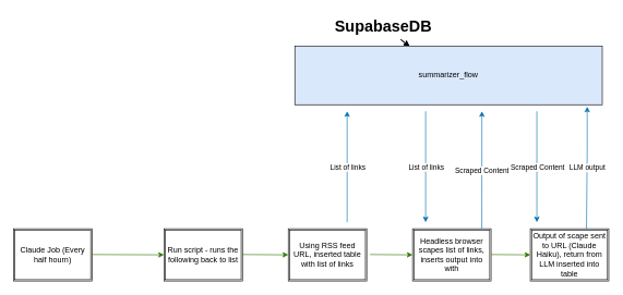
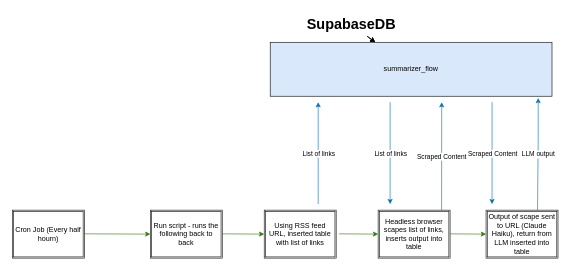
  <mxCell id="0" />
  <mxCell id="1" parent="0" />
  <mxCell id="2" value="" style="edgeStyle=none;html=1;" edge="1" parent="1" source="5" target="6"><mxGeometry relative="1" as="geometry" /></mxCell>
  <mxCell id="3" value="" style="edgeStyle=none;html=1;" edge="1" parent="1" source="5" target="6"><mxGeometry relative="1" as="geometry" /></mxCell>
  <mxCell id="4" value="" style="edgeStyle=none;html=1;" edge="1" parent="1" source="5" target="6"><mxGeometry relative="1" as="geometry" /></mxCell>
  <mxCell id="5" value="SupabaseDB" style="text;strokeColor=none;fillColor=none;html=1;fontSize=24;fontStyle=1;verticalAlign=middle;align=center;" parent="1" vertex="1"><mxGeometry x="535" y="20" width="100" height="40" as="geometry" /></mxCell>
  <mxCell id="6" value="summarizer_flow" style="whiteSpace=wrap;html=1;align=center;treeFolding=1;treeMoving=1;newEdgeStyle={&quot;edgeStyle&quot;:&quot;elbowEdgeStyle&quot;,&quot;startArrow&quot;:&quot;none&quot;,&quot;endArrow&quot;:&quot;none&quot;};fillColor=#dae8fc;" parent="1" vertex="1"><mxGeometry x="450" y="70" width="470" height="90" as="geometry" /></mxCell>
- <mxCell id="7" value="Claude Job (Every half hourn)" style="shape=ext;double=1;rounded=0;whiteSpace=wrap;html=1;" parent="1" vertex="1"><mxGeometry x="20" y="350" width="120" height="80" as="geometry" /></mxCell>
+ <mxCell id="7" value="Cron Job (Every half hourn)" style="shape=ext;double=1;rounded=0;whiteSpace=wrap;html=1;" parent="1" vertex="1"><mxGeometry x="20" y="350" width="120" height="80" as="geometry" /></mxCell>
  <mxCell id="8" value="Using RSS feed URL, inserted table with list of links" style="shape=ext;double=1;rounded=0;whiteSpace=wrap;html=1;" parent="1" vertex="1"><mxGeometry x="440" y="350" width="120" height="80" as="geometry" /></mxCell>
- <mxCell id="9" value="Headless browser scapes list of links, inserts output into with" style="shape=ext;double=1;rounded=0;whiteSpace=wrap;html=1;" parent="1" vertex="1"><mxGeometry x="630" y="350" width="120" height="80" as="geometry" /></mxCell>
+ <mxCell id="9" value="Headless browser scapes list of links, inserts output into table" style="shape=ext;double=1;rounded=0;whiteSpace=wrap;html=1;" parent="1" vertex="1"><mxGeometry x="630" y="350" width="120" height="80" as="geometry" /></mxCell>
  <mxCell id="10" value="Output of scape sent to URL (Claude Haiku), return from LLM inserted into table" style="shape=ext;double=1;rounded=0;whiteSpace=wrap;html=1;" parent="1" vertex="1"><mxGeometry x="810" y="350" width="120" height="80" as="geometry" /></mxCell>
  <mxCell id="11" value="" style="endArrow=classic;html=1;fillColor=#60a917;strokeColor=#2D7600;" parent="1" edge="1"><mxGeometry width="50" height="50" relative="1" as="geometry"><mxPoint x="565" y="389.5" as="sourcePoint" /><mxPoint x="630" y="390" as="targetPoint" /></mxGeometry></mxCell>
  <mxCell id="12" value="" style="endArrow=classic;html=1;fillColor=#60a917;strokeColor=#2D7600;" parent="1" edge="1"><mxGeometry width="50" height="50" relative="1" as="geometry"><mxPoint x="750" y="389.5" as="sourcePoint" /><mxPoint x="810" y="390" as="targetPoint" /></mxGeometry></mxCell>
  <mxCell id="13" value="" style="endArrow=classic;html=1;labelBorderColor=default;fillColor=#1ba1e2;strokeColor=#006EAF;" parent="1" edge="1"><mxGeometry relative="1" as="geometry"><mxPoint x="530" y="340" as="sourcePoint" /><mxPoint x="530" y="170" as="targetPoint" /></mxGeometry></mxCell>
  <mxCell id="14" value="List of links" style="edgeLabel;resizable=0;html=1;align=center;verticalAlign=middle;" parent="13" connectable="0" vertex="1"><mxGeometry relative="1" as="geometry" /></mxCell>
  <mxCell id="15" value="" style="endArrow=classic;html=1;fillColor=#1ba1e2;strokeColor=#006EAF;" parent="1" edge="1"><mxGeometry relative="1" as="geometry"><mxPoint x="650" y="170" as="sourcePoint" /><mxPoint x="650" y="340" as="targetPoint" /></mxGeometry></mxCell>
  <mxCell id="16" value="List of links" style="edgeLabel;resizable=0;html=1;align=center;verticalAlign=middle;" parent="15" connectable="0" vertex="1"><mxGeometry relative="1" as="geometry" /></mxCell>
  <mxCell id="17" value="" style="endArrow=classic;html=1;fillColor=#1ba1e2;strokeColor=#006EAF;" parent="1" edge="1"><mxGeometry relative="1" as="geometry"><mxPoint x="735.85" y="350" as="sourcePoint" /><mxPoint x="736" y="170" as="targetPoint" /></mxGeometry></mxCell>
  <mxCell id="18" value="Scraped Content" style="edgeLabel;resizable=0;html=1;align=center;verticalAlign=middle;" parent="17" connectable="0" vertex="1"><mxGeometry relative="1" as="geometry" /></mxCell>
  <mxCell id="19" value="" style="endArrow=classic;html=1;fillColor=#1ba1e2;strokeColor=#006EAF;" parent="1" edge="1"><mxGeometry relative="1" as="geometry"><mxPoint x="820" y="170" as="sourcePoint" /><mxPoint x="820" y="340" as="targetPoint" /></mxGeometry></mxCell>
  <mxCell id="20" value="Scraped Content" style="edgeLabel;resizable=0;html=1;align=center;verticalAlign=middle;" parent="19" connectable="0" vertex="1"><mxGeometry relative="1" as="geometry" /></mxCell>
  <mxCell id="21" value="" style="endArrow=classic;html=1;entryX=0.951;entryY=1.033;entryDx=0;entryDy=0;entryPerimeter=0;fillColor=#1ba1e2;strokeColor=#006EAF;" parent="1" target="6" edge="1"><mxGeometry relative="1" as="geometry"><mxPoint x="895.85" y="350" as="sourcePoint" /><mxPoint x="890" y="170" as="targetPoint" /><Array as="points"><mxPoint x="897" y="230" /><mxPoint x="897" y="190" /></Array></mxGeometry></mxCell>
  <mxCell id="22" value="LLM output" style="edgeLabel;resizable=0;html=1;align=center;verticalAlign=middle;" parent="21" connectable="0" vertex="1"><mxGeometry relative="1" as="geometry" /></mxCell>
- <mxCell id="23" value="Run script - runs the following back to list" style="shape=ext;double=1;rounded=0;whiteSpace=wrap;html=1;" parent="1" vertex="1"><mxGeometry x="250" y="350" width="120" height="80" as="geometry" /></mxCell>
+ <mxCell id="23" value="Run script - runs the following back to back" style="shape=ext;double=1;rounded=0;whiteSpace=wrap;html=1;" parent="1" vertex="1"><mxGeometry x="250" y="350" width="120" height="80" as="geometry" /></mxCell>
  <mxCell id="24" value="" style="endArrow=classic;html=1;entryX=0;entryY=0.5;entryDx=0;entryDy=0;fillColor=#60a917;strokeColor=#2D7600;" edge="1" parent="1" target="23"><mxGeometry width="50" height="50" relative="1" as="geometry"><mxPoint x="140" y="389.5" as="sourcePoint" /><mxPoint x="210" y="389.5" as="targetPoint" /></mxGeometry></mxCell>
  <mxCell id="25" value="" style="endArrow=classic;html=1;fillColor=#60a917;strokeColor=#2D7600;entryX=0;entryY=0.5;entryDx=0;entryDy=0;" edge="1" parent="1" target="8"><mxGeometry width="50" height="50" relative="1" as="geometry"><mxPoint x="370" y="389.5" as="sourcePoint" /><mxPoint x="420" y="390" as="targetPoint" /></mxGeometry></mxCell>
